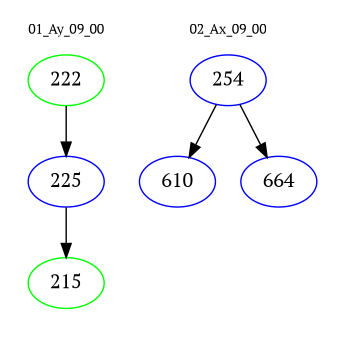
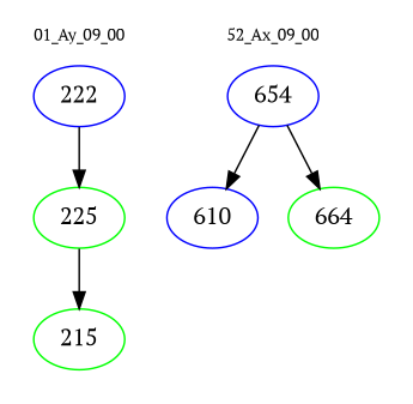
  digraph {
    fontname="PT Serif"
    node [color=blue fontname="PT Serif"]
    edge [color=black fontname="PT Serif"]
-   n1 [color=green label=222]
+   n1 [label=222]
    n2 [color=green label=215]
-   n3 [label=225]
-   n4 [label=254]
+   n3 [color=green label=225]
+   n4 [label=654]
    n5 [label=610]
-   n6 [label=664]
+   n6 [color=green label=664]
    subgraph cluster_1 {
      color=white
      fontsize=10
      label="01_Ay_09_00"
      n1
      n2
      n3
    }
    subgraph cluster_2 {
      color=white
      fontsize=10
-     label="02_Ax_09_00"
+     label="52_Ax_09_00"
      n4
      n5
      n6
    }
    n1 -> n3
    n3 -> n2
    n4 -> n5
    n4 -> n6
  }
